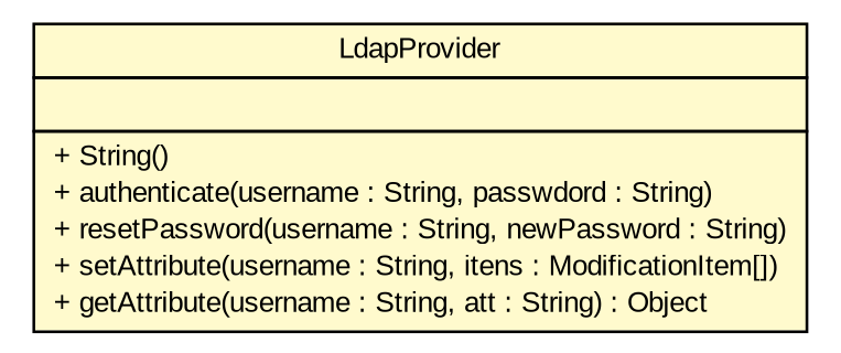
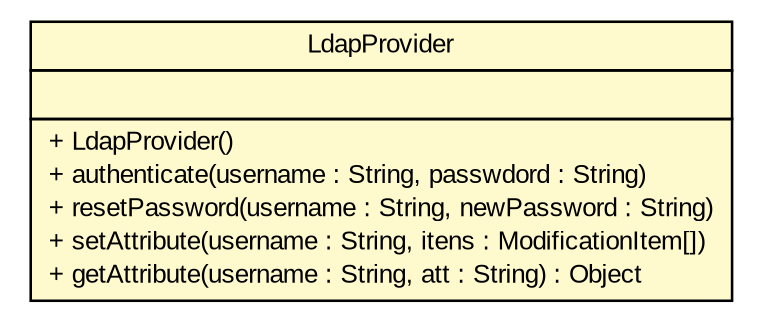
  digraph {
    nodesep=0.25
    ranksep=0.5
-   n1 [fontcolor=black fontname=arial fontsize=10.0 label=<<table title="br.gov.to.sefaz.seg.business.authentication.provider.LdapProvider" border="0" cellborder="1" cellspacing="0" cellpadding="2" port="p" bgcolor="lemonChiffon" href="./LdapProvider.html"> 		<tr><td><table border="0" cellspacing="0" cellpadding="1"> <tr><td align="center" balign="center"> LdapProvider </td></tr> 		</table></td></tr> 		<tr><td><table border="0" cellspacing="0" cellpadding="1"> <tr><td align="left" balign="left">  </td></tr> 		</table></td></tr> 		<tr><td><table border="0" cellspacing="0" cellpadding="1"> <tr><td align="left" balign="left"> + String() </td></tr> <tr><td align="left" balign="left"> + authenticate(username : String, passwdord : String) </td></tr> <tr><td align="left" balign="left"> + resetPassword(username : String, newPassword : String) </td></tr> <tr><td align="left" balign="left"> + setAttribute(username : String, itens : ModificationItem[]) </td></tr> <tr><td align="left" balign="left"> + getAttribute(username : String, att : String) : Object </td></tr> 		</table></td></tr> 		</table>> shape=plaintext]
+   n1 [fontcolor=black fontname=arial fontsize=10.0 label=<<table title="br.gov.to.sefaz.seg.business.authentication.provider.LdapProvider" border="0" cellborder="1" cellspacing="0" cellpadding="2" port="p" bgcolor="lemonChiffon" href="./LdapProvider.html"> 		<tr><td><table border="0" cellspacing="0" cellpadding="1"> <tr><td align="center" balign="center"> LdapProvider </td></tr> 		</table></td></tr> 		<tr><td><table border="0" cellspacing="0" cellpadding="1"> <tr><td align="left" balign="left">  </td></tr> 		</table></td></tr> 		<tr><td><table border="0" cellspacing="0" cellpadding="1"> <tr><td align="left" balign="left"> + LdapProvider() </td></tr> <tr><td align="left" balign="left"> + authenticate(username : String, passwdord : String) </td></tr> <tr><td align="left" balign="left"> + resetPassword(username : String, newPassword : String) </td></tr> <tr><td align="left" balign="left"> + setAttribute(username : String, itens : ModificationItem[]) </td></tr> <tr><td align="left" balign="left"> + getAttribute(username : String, att : String) : Object </td></tr> 		</table></td></tr> 		</table>> shape=plaintext]
  }
